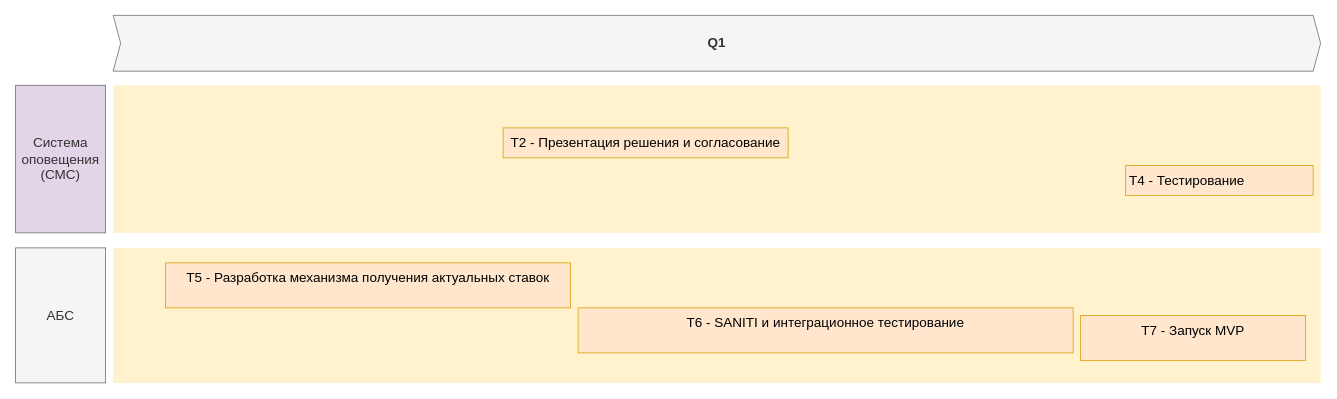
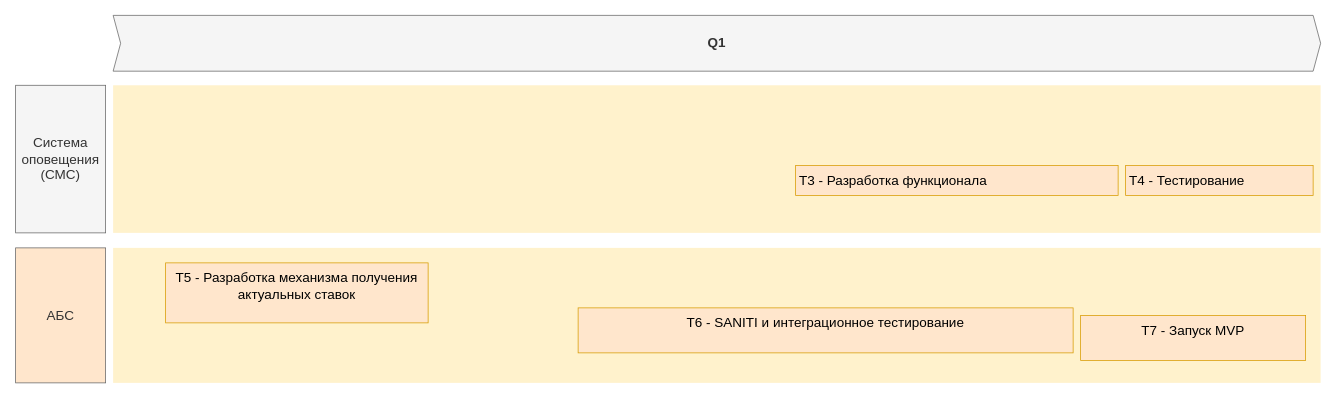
  <mxCell id="0" />
  <mxCell id="1" parent="0" />
  <mxCell id="2" value="" style="shape=rect;fillColor=#fff2cc;strokeColor=none;fontSize=24;html=1;whiteSpace=wrap;align=left;verticalAlign=top;spacing=5;rounded=0;" vertex="1" parent="1"><mxGeometry x="150" y="330" width="1610" height="180" as="geometry" /></mxCell>
  <mxCell id="3" value="" style="shape=rect;fillColor=#fff2cc;strokeColor=none;fontSize=24;html=1;whiteSpace=wrap;align=left;verticalAlign=top;spacing=5;rounded=0;" vertex="1" parent="1"><mxGeometry x="150" y="113.2" width="1610" height="196.8" as="geometry" /></mxCell>
- <mxCell id="5" value="Система оповещения (СМС)" style="rounded=0;whiteSpace=wrap;html=1;fillColor=#e1d5e7;fontColor=#333333;strokeColor=#666666;fontSize=18;" vertex="1" parent="1"><mxGeometry x="20" y="113.2" width="120" height="196.8" as="geometry" /></mxCell>
- <mxCell id="6" value="АБС" style="rounded=0;whiteSpace=wrap;html=1;fillColor=#f5f5f5;fontColor=#333333;strokeColor=#666666;fontSize=18;" vertex="1" parent="1"><mxGeometry x="20" y="330" width="120" height="180" as="geometry" /></mxCell>
+ <mxCell id="4" value="T3 - Разработка функционала" style="shape=rect;fillColor=#ffe6cc;strokeColor=#d79b00;fontSize=18;html=1;whiteSpace=wrap;align=left;verticalAlign=top;spacing=5;rounded=0;" vertex="1" parent="1"><mxGeometry x="1060" y="220" width="430" height="40" as="geometry" /></mxCell>
+ <mxCell id="5" value="Система оповещения (СМС)" style="rounded=0;whiteSpace=wrap;html=1;fillColor=#f5f5f5;fontColor=#333333;strokeColor=#666666;fontSize=18;" vertex="1" parent="1"><mxGeometry x="20" y="113.2" width="120" height="196.8" as="geometry" /></mxCell>
+ <mxCell id="6" value="АБС" style="rounded=0;whiteSpace=wrap;html=1;fillColor=#ffe6cc;fontColor=#333333;strokeColor=#666666;fontSize=18;" vertex="1" parent="1"><mxGeometry x="20" y="330" width="120" height="180" as="geometry" /></mxCell>
  <mxCell id="7" value="Q1" style="shape=step;perimeter=stepPerimeter;whiteSpace=wrap;html=1;fixedSize=1;size=10;fillColor=#f5f5f5;strokeColor=#666666;fontSize=18;fontStyle=1;align=center;rounded=0;fontColor=#333333;" vertex="1" parent="1"><mxGeometry x="150" y="20" width="1610" height="74.4" as="geometry" /></mxCell>
  <mxCell id="8" value="T6 - SANITI и интеграционное тестирование" style="shape=rect;fillColor=#ffe6cc;strokeColor=#d79b00;fontSize=18;html=1;whiteSpace=wrap;align=center;verticalAlign=top;spacing=5;rounded=0;" vertex="1" parent="1"><mxGeometry x="770" y="410" width="660" height="60" as="geometry" /></mxCell>
- <mxCell id="9" value="T5 - Разработка механизма получения актуальных ставок" style="shape=rect;fillColor=#ffe6cc;strokeColor=#d79b00;fontSize=18;html=1;whiteSpace=wrap;align=center;verticalAlign=top;spacing=5;rounded=0;" vertex="1" parent="1"><mxGeometry x="220" y="350" width="540" height="60" as="geometry" /></mxCell>
- <mxCell id="10" value="&lt;div style=&quot;text-align: left;&quot;&gt;&lt;span style=&quot;background-color: initial;&quot;&gt;T2 - Презентация решения и согласование&lt;/span&gt;&lt;/div&gt;" style="shape=rect;fillColor=#ffe6cc;strokeColor=#d79b00;fontSize=18;html=1;whiteSpace=wrap;align=center;verticalAlign=top;spacing=5;rounded=0;" vertex="1" parent="1"><mxGeometry x="670" y="170" width="380" height="40" as="geometry" /></mxCell>
+ <mxCell id="9" value="T5 - Разработка механизма получения актуальных ставок" style="shape=rect;fillColor=#ffe6cc;strokeColor=#d79b00;fontSize=18;html=1;whiteSpace=wrap;align=center;verticalAlign=top;spacing=5;rounded=0;" vertex="1" parent="1"><mxGeometry x="220" y="350" width="350" height="80" as="geometry" /></mxCell>
  <mxCell id="11" value="T4 - Тестирование" style="shape=rect;fillColor=#ffe6cc;strokeColor=#d79b00;fontSize=18;html=1;whiteSpace=wrap;align=left;verticalAlign=top;spacing=5;rounded=0;" vertex="1" parent="1"><mxGeometry x="1500" y="220" width="250" height="40" as="geometry" /></mxCell>
  <mxCell id="12" value="&lt;span style=&quot;text-align: left;&quot;&gt;T7 -&amp;nbsp;&lt;/span&gt;Запуск MVP" style="shape=rect;fillColor=#ffe6cc;strokeColor=#d79b00;fontSize=18;html=1;whiteSpace=wrap;align=center;verticalAlign=top;spacing=5;rounded=0;" vertex="1" parent="1"><mxGeometry x="1440" y="420" width="300" height="60" as="geometry" /></mxCell>
